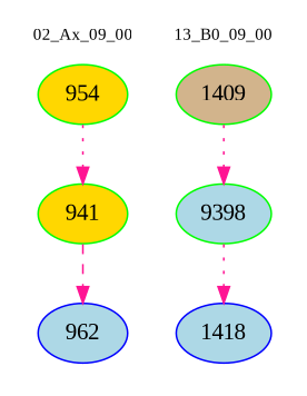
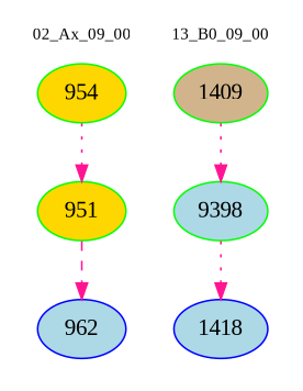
  digraph {
    fontname="Liberation Serif"
    node [color=green fillcolor=lightblue fontname="Liberation Serif" style=filled]
    edge [color=deeppink fontname="Liberation Serif" style=dotted]
    n1 [fillcolor=gold label=954]
-   n2 [fillcolor=gold label=941]
+   n2 [fillcolor=gold label=951]
    n3 [color=blue label=962]
    n4 [fillcolor=tan label=1409]
    n5 [label=9398]
    n6 [color=blue label=1418]
    subgraph cluster_1 {
      color=white
      fontsize=10
      label="02_Ax_09_00"
      n1
      n2
      n3
    }
    subgraph cluster_2 {
      color=white
      fontsize=10
      label="13_B0_09_00"
      n4
      n5
      n6
    }
    n1 -> n2
    n2 -> n3 [style=dashed]
    n4 -> n5
    n5 -> n6
  }
